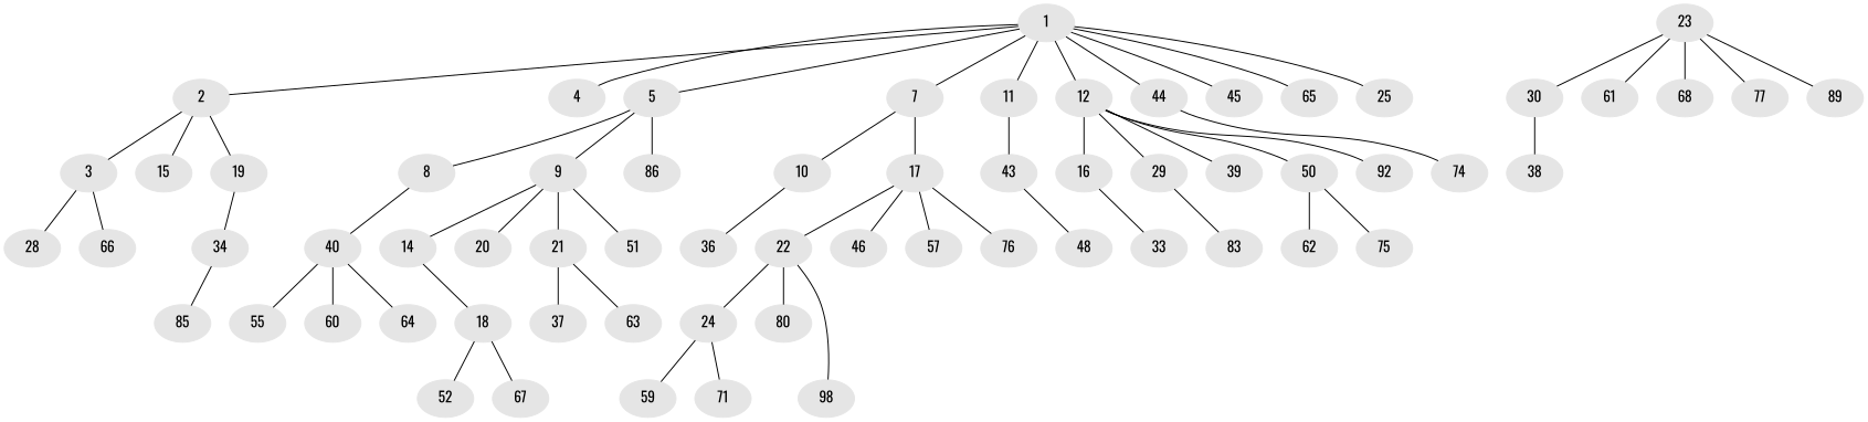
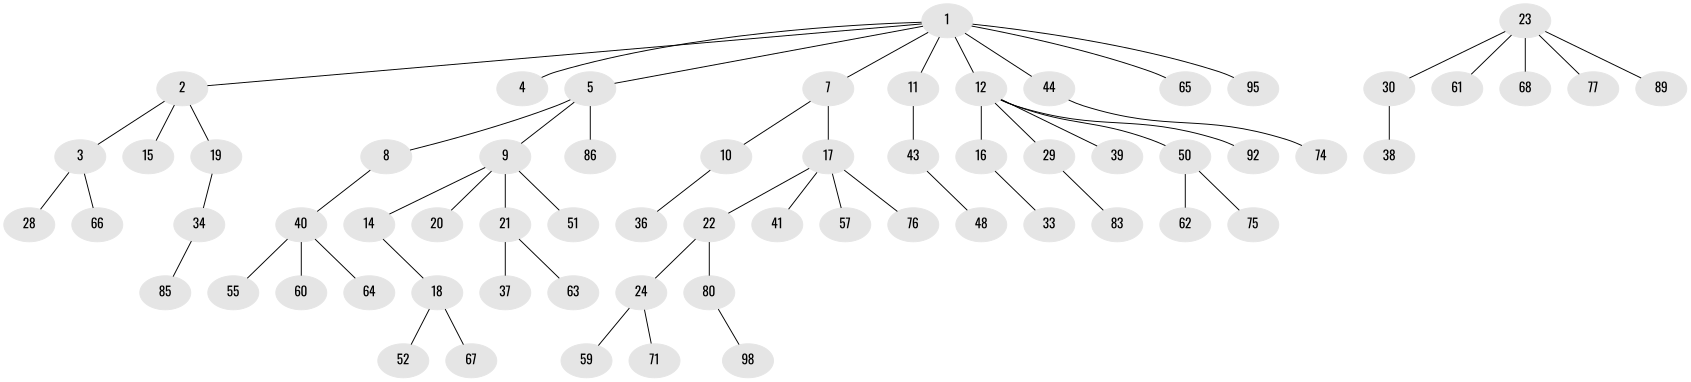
  graph {
    fontname=Oswald
    node [color=gray90 fontname=Oswald style=filled]
    edge [fontname=Oswald]
    1 [super="+6"]
    2 [super="+31"]
    4 [super="+46"]
    5 [super="+93"]
    7
    11 [super="+49"]
    12 [super="+99"]
    44
-   45
    65 [super="+84"]
-   95 [label=25]
+   95
    3 [super="+88"]
    15 [super="+81"]
    19 [super="+97"]
    8
    9 [super="+13"]
    86
    10 [super="+32"]
    17 [super="+35"]
    43
    16 [super="+47"]
    29
    39
    50 [super="+58"]
    92
    74 [super="+96"]
    28 [super="+72"]
    66
    34 [super="+52"]
    40 [super="+53"]
    14
    20
    21 [super="+27"]
    51
    36 [super="+90"]
    22 [super="+73"]
-   41 [label=46]
+   41
    57
    76
    55
    60
    64 [super="+100"]
    18 [super="+25"]
    37 [super="+54"]
    63
    48 [super="+78"]
    33 [super="+91"]
    83 [super="+87"]
    62 [super="+82"]
    75
    n51 [label=52]
    67 [super="+70"]
    24 [super="+69"]
    80
    98
    23 [super="+26"]
    30 [super="+94"]
    61
    68 [super="+79"]
    77
    89
    85
    59
    71
    38 [super="+56"]
    1 -- 2
    1 -- 4
    1 -- 5
    1 -- 7
    1 -- 11
    1 -- 12
    1 -- 44
-   1 -- 45
    1 -- 65
    1 -- 95
    2 -- 3
    2 -- 15
    2 -- 19
    5 -- 8
    5 -- 9
    5 -- 86
    7 -- 10
    7 -- 17
    11 -- 43
    12 -- 16
    12 -- 29
    12 -- 39
    12 -- 50
    12 -- 92
    44 -- 74
    3 -- 28
    3 -- 66
    19 -- 34
    8 -- 40
    9 -- 14
    9 -- 20
    9 -- 21
    9 -- 51
    10 -- 36
    17 -- 22
    17 -- 41
    17 -- 57
    17 -- 76
    43 -- 48
    16 -- 33
    29 -- 83
    50 -- 62
    50 -- 75
    34 -- 85
    40 -- 55
    40 -- 60
    40 -- 64
    14 -- 18
    21 -- 37
    21 -- 63
    22 -- 24
    22 -- 80
-   22 -- 98
+   80 -- 98
    18 -- n51
    18 -- 67
    24 -- 59
    24 -- 71
    23 -- 30
    23 -- 61
    23 -- 68
    23 -- 77
    23 -- 89
    30 -- 38
  }
